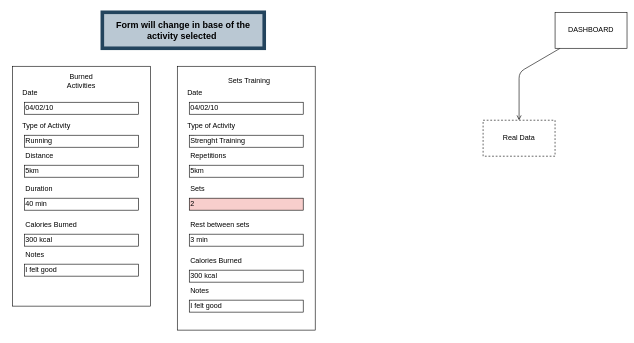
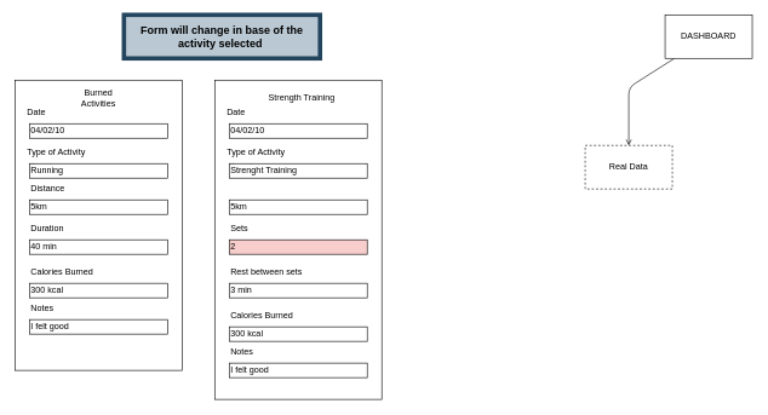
  <mxCell id="0" />
  <mxCell id="1" parent="0" />
  <mxCell id="2" value="" style="whiteSpace=wrap;html=1;" parent="1" vertex="1"><mxGeometry x="20" y="110" width="230" height="400" as="geometry" /></mxCell>
  <mxCell id="3" value="Duration" style="text;strokeColor=none;align=left;fillColor=none;html=1;verticalAlign=middle;whiteSpace=wrap;rounded=0;" parent="1" vertex="1"><mxGeometry x="40" y="215" width="90" height="30" as="geometry" /></mxCell>
  <mxCell id="4" value="40 min" style="whiteSpace=wrap;html=1;align=left;" parent="1" vertex="1"><mxGeometry x="40" y="330" width="190" height="20" as="geometry" /></mxCell>
  <mxCell id="5" value="Calories Burned" style="text;strokeColor=none;align=left;fillColor=none;html=1;verticalAlign=middle;whiteSpace=wrap;rounded=0;" parent="1" vertex="1"><mxGeometry x="40" y="360" width="90" height="30" as="geometry" /></mxCell>
  <mxCell id="6" value="300 kcal" style="whiteSpace=wrap;html=1;align=left;" parent="1" vertex="1"><mxGeometry x="40" y="390" width="190" height="20" as="geometry" /></mxCell>
  <mxCell id="7" value="Type of Activity" style="text;strokeColor=none;align=left;fillColor=none;html=1;verticalAlign=middle;whiteSpace=wrap;rounded=0;" parent="1" vertex="1"><mxGeometry x="35" y="195" width="100" height="30" as="geometry" /></mxCell>
  <mxCell id="8" value="Running" style="whiteSpace=wrap;html=1;align=left;" parent="1" vertex="1"><mxGeometry x="40" y="225" width="190" height="20" as="geometry" /></mxCell>
  <mxCell id="9" value="Duration" style="text;strokeColor=none;align=left;fillColor=none;html=1;verticalAlign=middle;whiteSpace=wrap;rounded=0;" parent="1" vertex="1"><mxGeometry x="40" y="300" width="90" height="30" as="geometry" /></mxCell>
  <mxCell id="10" value="Date" style="text;strokeColor=none;align=left;fillColor=none;html=1;verticalAlign=middle;whiteSpace=wrap;rounded=0;" parent="1" vertex="1"><mxGeometry x="35" y="140" width="100" height="30" as="geometry" /></mxCell>
  <mxCell id="11" value="04/02/10" style="whiteSpace=wrap;html=1;align=left;" parent="1" vertex="1"><mxGeometry x="40" y="170" width="190" height="20" as="geometry" /></mxCell>
  <mxCell id="12" value="5km" style="whiteSpace=wrap;html=1;align=left;" parent="1" vertex="1"><mxGeometry x="40" y="275" width="190" height="20" as="geometry" /></mxCell>
  <mxCell id="13" value="Distance" style="text;strokeColor=none;align=left;fillColor=none;html=1;verticalAlign=middle;whiteSpace=wrap;rounded=0;" parent="1" vertex="1"><mxGeometry x="40" y="245" width="90" height="30" as="geometry" /></mxCell>
  <mxCell id="14" value="Notes" style="text;strokeColor=none;align=left;fillColor=none;html=1;verticalAlign=middle;whiteSpace=wrap;rounded=0;" parent="1" vertex="1"><mxGeometry x="40" y="410" width="90" height="30" as="geometry" /></mxCell>
  <mxCell id="15" value="I felt good&amp;nbsp;" style="whiteSpace=wrap;html=1;align=left;" parent="1" vertex="1"><mxGeometry x="40" y="440" width="190" height="20" as="geometry" /></mxCell>
  <mxCell id="16" value="" style="whiteSpace=wrap;html=1;" parent="1" vertex="1"><mxGeometry x="295" y="110" width="230" height="440" as="geometry" /></mxCell>
  <mxCell id="17" value="Duration" style="text;strokeColor=none;align=left;fillColor=none;html=1;verticalAlign=middle;whiteSpace=wrap;rounded=0;" parent="1" vertex="1"><mxGeometry x="315" y="215" width="90" height="30" as="geometry" /></mxCell>
  <mxCell id="18" value="2" style="whiteSpace=wrap;html=1;align=left;fillColor=#f8cecc;" parent="1" vertex="1"><mxGeometry x="315" y="330" width="190" height="20" as="geometry" /></mxCell>
  <mxCell id="19" value="Calories Burned" style="text;strokeColor=none;align=left;fillColor=none;html=1;verticalAlign=middle;whiteSpace=wrap;rounded=0;" parent="1" vertex="1"><mxGeometry x="315" y="420" width="90" height="30" as="geometry" /></mxCell>
  <mxCell id="20" value="300 kcal" style="whiteSpace=wrap;html=1;align=left;" parent="1" vertex="1"><mxGeometry x="315" y="450" width="190" height="20" as="geometry" /></mxCell>
  <mxCell id="21" value="Type of Activity" style="text;strokeColor=none;align=left;fillColor=none;html=1;verticalAlign=middle;whiteSpace=wrap;rounded=0;" parent="1" vertex="1"><mxGeometry x="310" y="195" width="100" height="30" as="geometry" /></mxCell>
  <mxCell id="22" value="Strenght Training&amp;nbsp;" style="whiteSpace=wrap;html=1;align=left;" parent="1" vertex="1"><mxGeometry x="315" y="225" width="190" height="20" as="geometry" /></mxCell>
  <mxCell id="23" value="Sets" style="text;strokeColor=none;align=left;fillColor=none;html=1;verticalAlign=middle;whiteSpace=wrap;rounded=0;" parent="1" vertex="1"><mxGeometry x="315" y="300" width="90" height="30" as="geometry" /></mxCell>
  <mxCell id="24" value="Date" style="text;strokeColor=none;align=left;fillColor=none;html=1;verticalAlign=middle;whiteSpace=wrap;rounded=0;" parent="1" vertex="1"><mxGeometry x="310" y="140" width="100" height="30" as="geometry" /></mxCell>
  <mxCell id="25" value="04/02/10" style="whiteSpace=wrap;html=1;align=left;" parent="1" vertex="1"><mxGeometry x="315" y="170" width="190" height="20" as="geometry" /></mxCell>
  <mxCell id="26" value="5km" style="whiteSpace=wrap;html=1;align=left;" parent="1" vertex="1"><mxGeometry x="315" y="275" width="190" height="20" as="geometry" /></mxCell>
- <mxCell id="27" value="Repetitions" style="text;strokeColor=none;align=left;fillColor=none;html=1;verticalAlign=middle;whiteSpace=wrap;rounded=0;" parent="1" vertex="1"><mxGeometry x="315" y="245" width="90" height="30" as="geometry" /></mxCell>
  <mxCell id="28" value="Notes" style="text;strokeColor=none;align=left;fillColor=none;html=1;verticalAlign=middle;whiteSpace=wrap;rounded=0;" parent="1" vertex="1"><mxGeometry x="315" y="500" width="90" height="10" as="geometry" /></mxCell>
  <mxCell id="29" value="I felt good&amp;nbsp;" style="whiteSpace=wrap;html=1;align=left;" parent="1" vertex="1"><mxGeometry x="315" y="500" width="190" height="20" as="geometry" /></mxCell>
  <mxCell id="30" value="Burned Activities" style="text;strokeColor=none;align=center;fillColor=none;html=1;verticalAlign=middle;whiteSpace=wrap;rounded=0;" parent="1" vertex="1"><mxGeometry x="90" y="120" width="90" height="30" as="geometry" /></mxCell>
  <mxCell id="31" value="&lt;font size=&quot;1&quot; style=&quot;&quot; color=&quot;#000000&quot;&gt;&lt;b style=&quot;font-size: 15px;&quot;&gt;Form will change in base of the activity selected&amp;nbsp;&lt;/b&gt;&lt;/font&gt;" style="text;strokeColor=#23445d;align=center;fillColor=#bac8d3;html=1;verticalAlign=middle;whiteSpace=wrap;rounded=0;perimeterSpacing=0;strokeWidth=6;" parent="1" vertex="1"><mxGeometry x="170" y="20" width="270" height="60" as="geometry" /></mxCell>
  <mxCell id="32" value="3 min" style="whiteSpace=wrap;html=1;align=left;" parent="1" vertex="1"><mxGeometry x="315" y="390" width="190" height="20" as="geometry" /></mxCell>
  <mxCell id="33" value="Rest between sets" style="text;strokeColor=none;align=left;fillColor=none;html=1;verticalAlign=middle;whiteSpace=wrap;rounded=0;" parent="1" vertex="1"><mxGeometry x="315" y="360" width="120" height="30" as="geometry" /></mxCell>
  <mxCell id="34" value="Notes" style="text;strokeColor=none;align=left;fillColor=none;html=1;verticalAlign=middle;whiteSpace=wrap;rounded=0;" parent="1" vertex="1"><mxGeometry x="315" y="470" width="90" height="30" as="geometry" /></mxCell>
- <mxCell id="35" value="Sets Training" style="text;strokeColor=none;align=center;fillColor=none;html=1;verticalAlign=middle;whiteSpace=wrap;rounded=0;" parent="1" vertex="1"><mxGeometry x="365" y="120" width="100" height="30" as="geometry" /></mxCell>
+ <mxCell id="35" value="Strength Training" style="text;strokeColor=none;align=center;fillColor=none;html=1;verticalAlign=middle;whiteSpace=wrap;rounded=0;" parent="1" vertex="1"><mxGeometry x="365" y="120" width="100" height="30" as="geometry" /></mxCell>
  <mxCell id="36" style="edgeStyle=none;html=1;entryX=0.5;entryY=0;entryDx=0;entryDy=0;endArrow=open;" parent="1" source="37" target="38" edge="1"><mxGeometry relative="1" as="geometry"><mxPoint x="865" y="200" as="targetPoint" /><Array as="points"><mxPoint x="865" y="120" /></Array></mxGeometry></mxCell>
- <mxCell id="37" value="DASHBOARD" style="whiteSpace=wrap;html=1;" parent="1" vertex="1"><mxGeometry x="925" y="20" width="120" height="60" as="geometry" /></mxCell>
+ <mxCell id="37" value="DASHBOARD" style="whiteSpace=wrap;html=1;" parent="1" vertex="1"><mxGeometry x="915" y="20" width="120" height="60" as="geometry" /></mxCell>
  <mxCell id="38" value="Real Data" style="whiteSpace=wrap;html=1;dashed=1;" parent="1" vertex="1"><mxGeometry x="805" y="200" width="120" height="60" as="geometry" /></mxCell>
